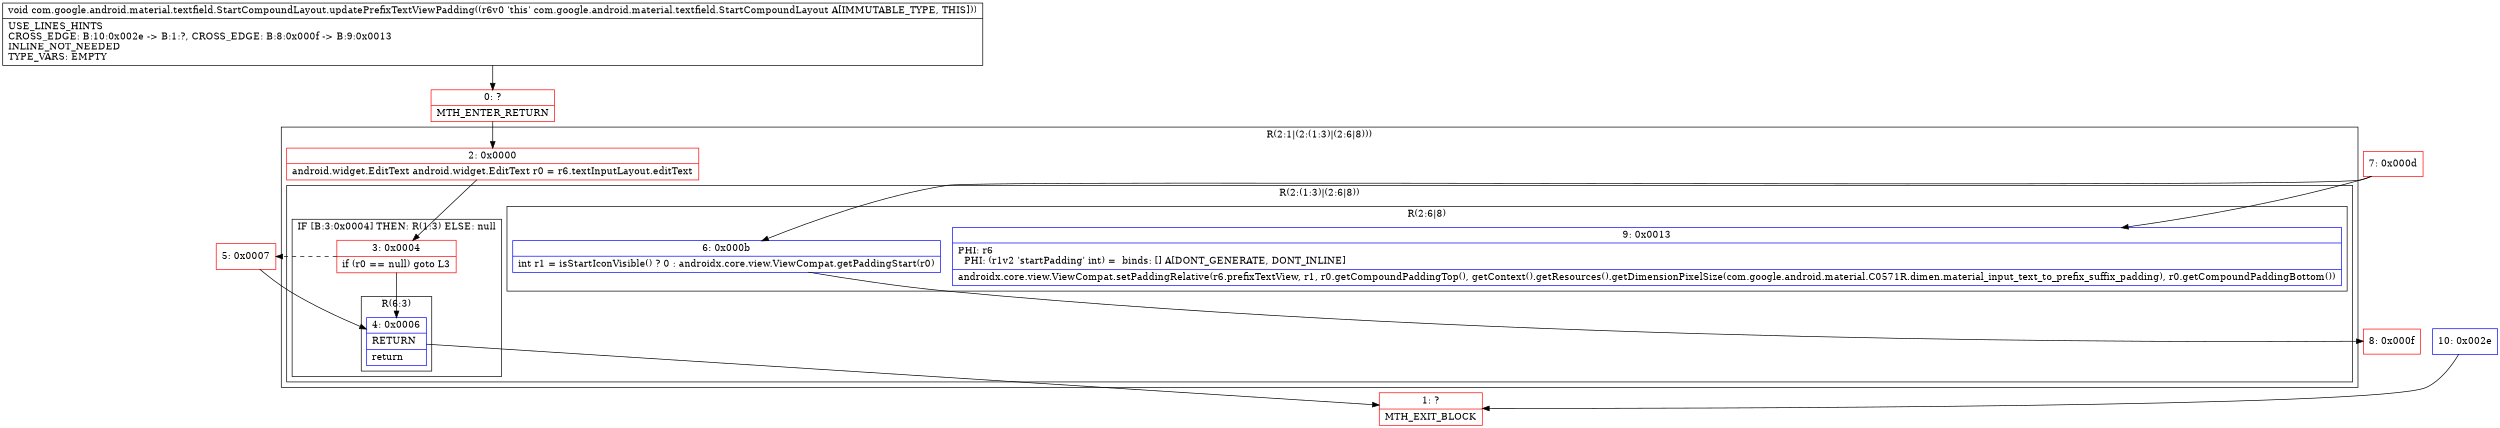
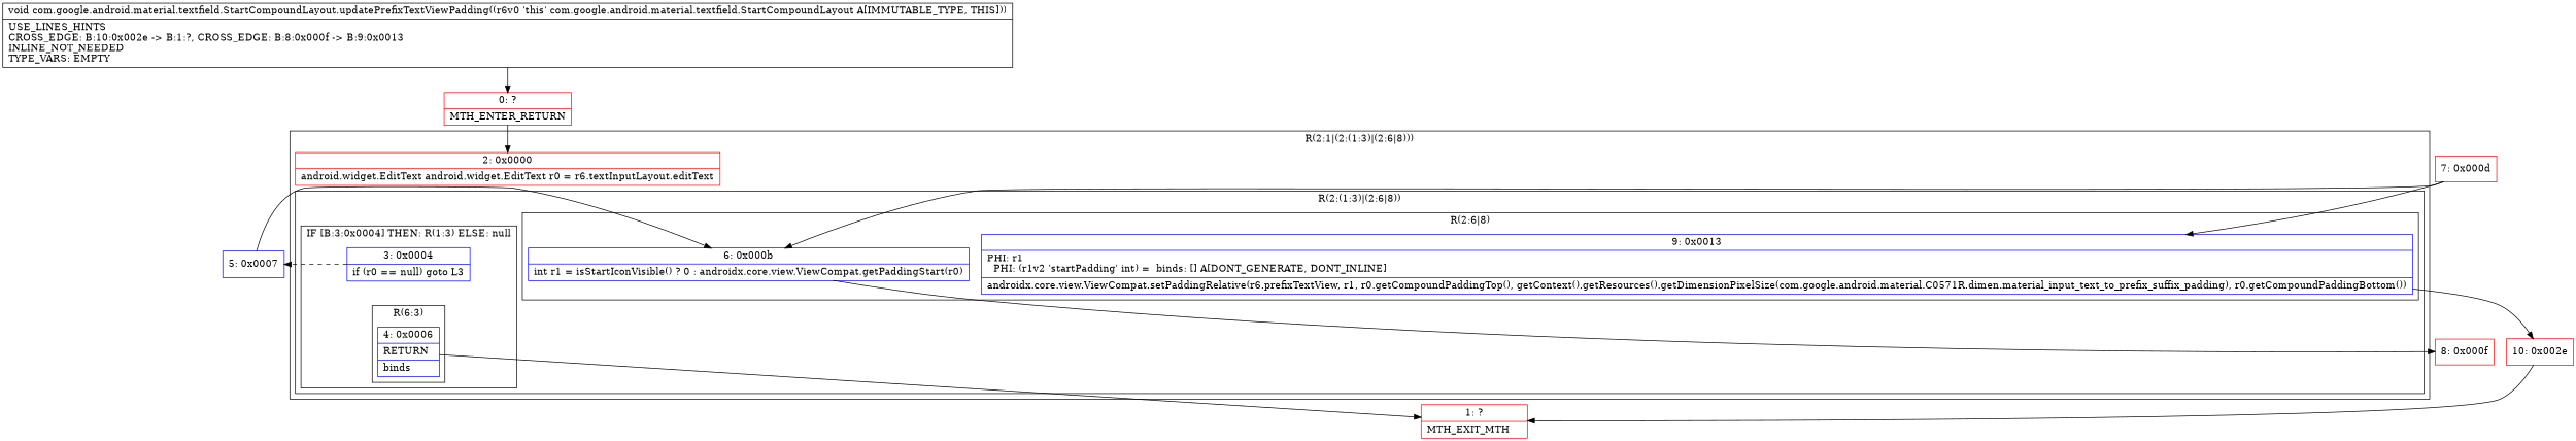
  digraph {
    node [color=red shape=record]
-   n1 [color=blue label="{4\:\ 0x0006|RETURN\l|return\l}"]
-   n2 [label="{3\:\ 0x0004|if (r0 == null) goto L3\l}"]
+   n1 [color=blue label="{4\:\ 0x0006|RETURN\l|binds\l}"]
+   n2 [color=blue label="{3\:\ 0x0004|if (r0 == null) goto L3\l}"]
    n3 [color=blue label="{6\:\ 0x000b|int r1 = isStartIconVisible() ? 0 : androidx.core.view.ViewCompat.getPaddingStart(r0)\l}"]
-   n4 [color=blue label="{9\:\ 0x0013|PHI: r6 \l  PHI: (r1v2 'startPadding' int) =  binds: [] A[DONT_GENERATE, DONT_INLINE]\l|androidx.core.view.ViewCompat.setPaddingRelative(r6.prefixTextView, r1, r0.getCompoundPaddingTop(), getContext().getResources().getDimensionPixelSize(com.google.android.material.C0571R.dimen.material_input_text_to_prefix_suffix_padding), r0.getCompoundPaddingBottom())\l}"]
+   n4 [color=blue label="{9\:\ 0x0013|PHI: r1 \l  PHI: (r1v2 'startPadding' int) =  binds: [] A[DONT_GENERATE, DONT_INLINE]\l|androidx.core.view.ViewCompat.setPaddingRelative(r6.prefixTextView, r1, r0.getCompoundPaddingTop(), getContext().getResources().getDimensionPixelSize(com.google.android.material.C0571R.dimen.material_input_text_to_prefix_suffix_padding), r0.getCompoundPaddingBottom())\l}"]
    n5 [label="{2\:\ 0x0000|android.widget.EditText android.widget.EditText r0 = r6.textInputLayout.editText\l}"]
-   n6 [label="{1\:\ ?|MTH_EXIT_BLOCK\l}"]
-   n7 [label="{5\:\ 0x0007}"]
+   n6 [label="{1\:\ ?|MTH_EXIT_MTH\l}"]
+   n7 [color=blue label="{5\:\ 0x0007}"]
    n8 [label="{8\:\ 0x000f}"]
-   n9 [color=blue label="{10\:\ 0x002e}"]
+   n9 [label="{10\:\ 0x002e}"]
    n10 [label="{7\:\ 0x000d}"]
    n11 [label="{0\:\ ?|MTH_ENTER_RETURN\l}"]
    n12 [label="{void com.google.android.material.textfield.StartCompoundLayout.updatePrefixTextViewPadding((r6v0 'this' com.google.android.material.textfield.StartCompoundLayout A[IMMUTABLE_TYPE, THIS]))  | USE_LINES_HINTS\lCROSS_EDGE: B:10:0x002e \-\> B:1:?, CROSS_EDGE: B:8:0x000f \-\> B:9:0x0013\lINLINE_NOT_NEEDED\lTYPE_VARS: EMPTY\l}" color=""]
    subgraph cluster_1 {
      label="R(2:1|(2:(1:3)|(2:6|8)))"
      n5
      subgraph cluster_2 {
        label="R(2:(1:3)|(2:6|8))"
        subgraph cluster_3 {
          label="IF [B:3:0x0004] THEN: R(1:3) ELSE: null"
          n2
          subgraph cluster_4 {
            label="R(6:3)"
            n1
          }
        }
        subgraph cluster_5 {
          label="R(2:6|8)"
          n3
          n4
        }
      }
    }
    n1 -> n6
-   n2 -> n1
    n2 -> n7 [style=dashed]
    n3 -> n8
-   n5 -> n2
-   n7 -> n1
+   n4 -> n9
+   n7 -> n3
    n9 -> n6
    n10 -> n3
    n10 -> n4
    n11 -> n5
    n12 -> n11
  }
